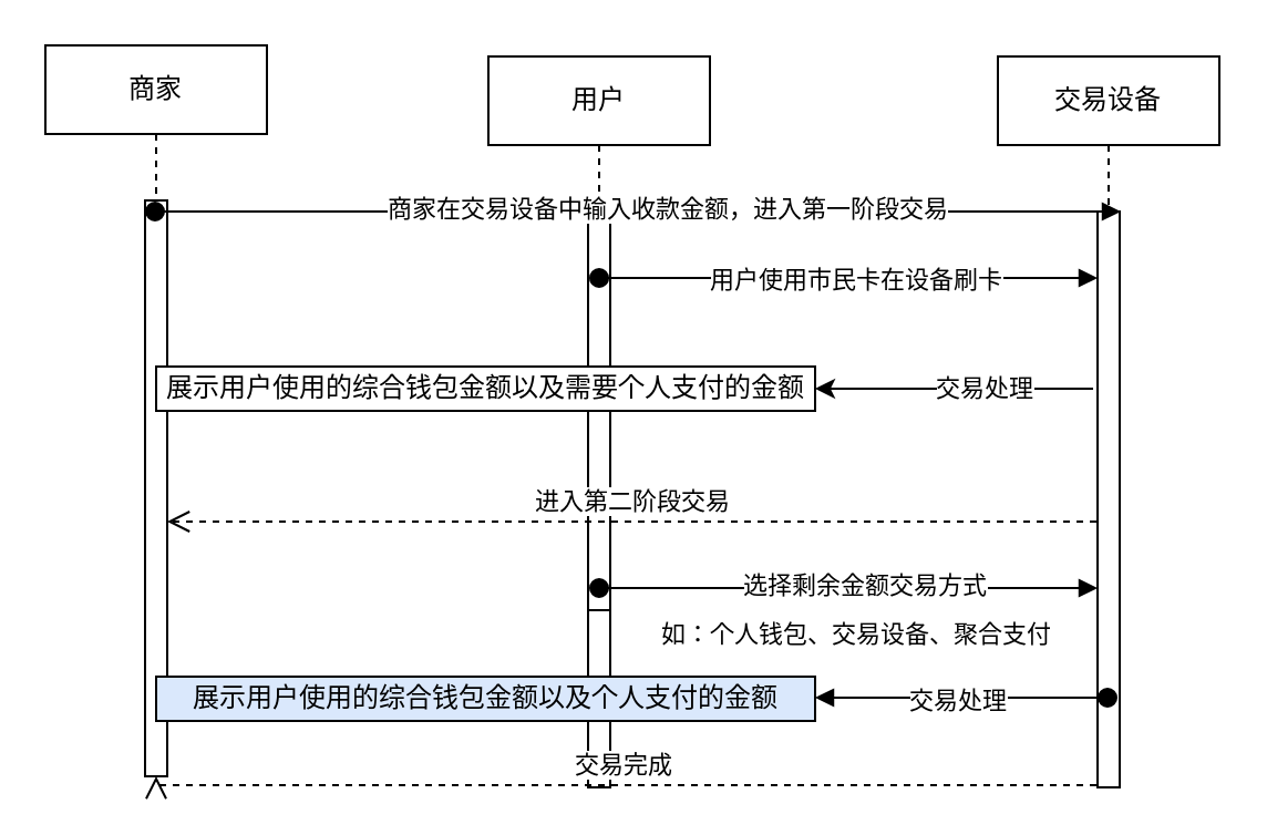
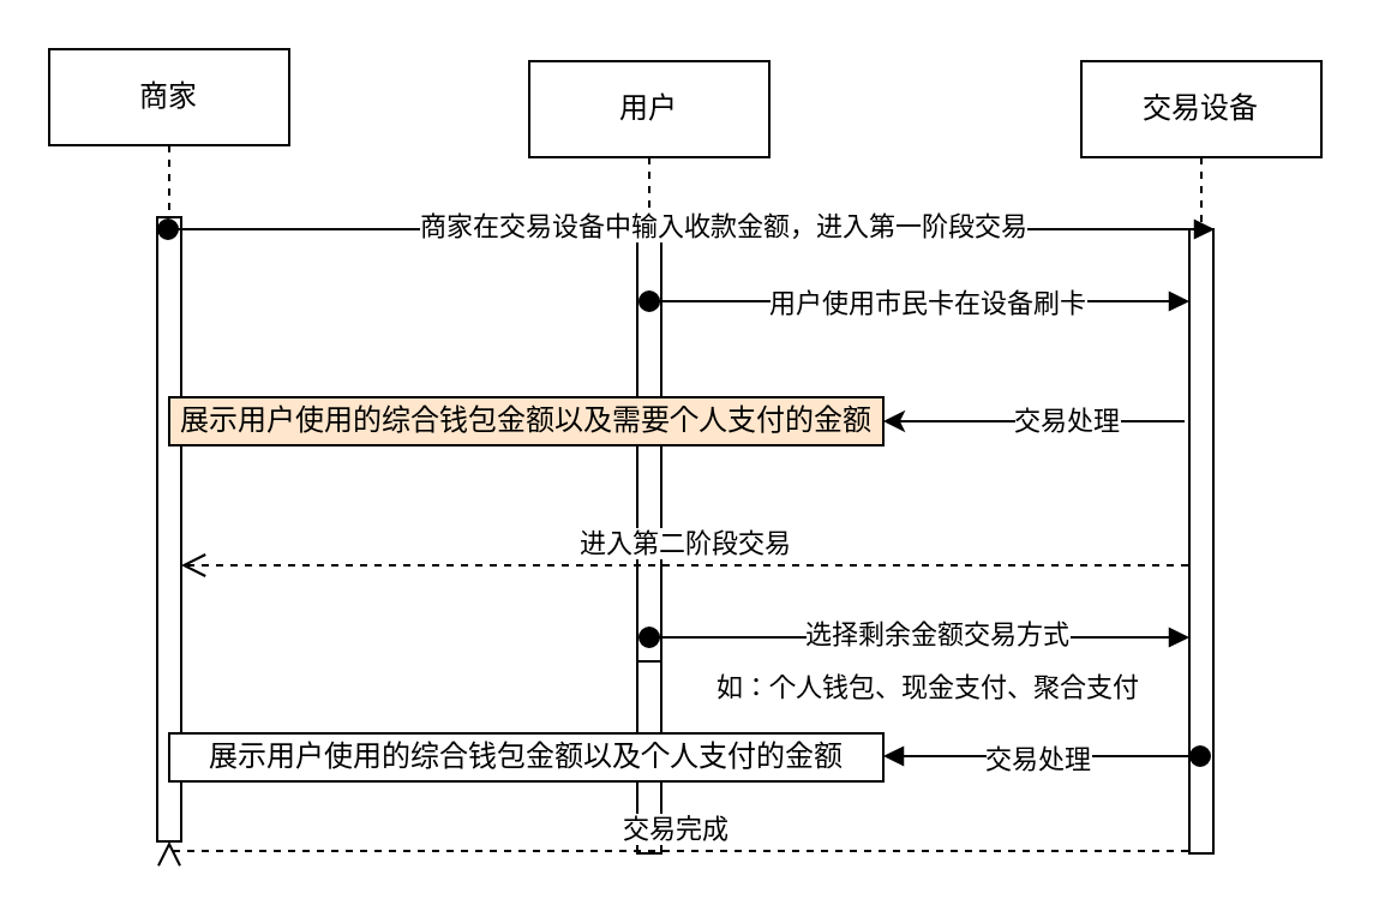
  <mxCell id="0" />
  <mxCell id="1" parent="0" />
  <mxCell id="2" value="商家" style="shape=umlLifeline;perimeter=lifelinePerimeter;whiteSpace=wrap;html=1;container=0;dropTarget=0;collapsible=0;recursiveResize=0;outlineConnect=0;portConstraint=eastwest;newEdgeStyle={&quot;edgeStyle&quot;:&quot;elbowEdgeStyle&quot;,&quot;elbow&quot;:&quot;vertical&quot;,&quot;curved&quot;:0,&quot;rounded&quot;:0};" parent="1" vertex="1"><mxGeometry x="20" y="20" width="100" height="330" as="geometry" /></mxCell>
  <mxCell id="3" value="" style="html=1;points=[];perimeter=orthogonalPerimeter;outlineConnect=0;targetShapes=umlLifeline;portConstraint=eastwest;newEdgeStyle={&quot;edgeStyle&quot;:&quot;elbowEdgeStyle&quot;,&quot;elbow&quot;:&quot;vertical&quot;,&quot;curved&quot;:0,&quot;rounded&quot;:0};" parent="2" vertex="1"><mxGeometry x="45" y="70" width="10" height="260" as="geometry" /></mxCell>
  <mxCell id="4" value="用户" style="shape=umlLifeline;perimeter=lifelinePerimeter;whiteSpace=wrap;html=1;container=0;dropTarget=0;collapsible=0;recursiveResize=0;outlineConnect=0;portConstraint=eastwest;newEdgeStyle={&quot;edgeStyle&quot;:&quot;elbowEdgeStyle&quot;,&quot;elbow&quot;:&quot;vertical&quot;,&quot;curved&quot;:0,&quot;rounded&quot;:0};" parent="1" vertex="1"><mxGeometry x="220" y="25" width="100" height="330" as="geometry" /></mxCell>
  <mxCell id="5" value="" style="html=1;points=[];perimeter=orthogonalPerimeter;outlineConnect=0;targetShapes=umlLifeline;portConstraint=eastwest;newEdgeStyle={&quot;edgeStyle&quot;:&quot;elbowEdgeStyle&quot;,&quot;elbow&quot;:&quot;vertical&quot;,&quot;curved&quot;:0,&quot;rounded&quot;:0};" vertex="1" parent="4"><mxGeometry x="45" y="70" width="10" height="260" as="geometry" /></mxCell>
  <mxCell id="6" value="交易设备" style="shape=umlLifeline;perimeter=lifelinePerimeter;whiteSpace=wrap;html=1;container=0;dropTarget=0;collapsible=0;recursiveResize=0;outlineConnect=0;portConstraint=eastwest;newEdgeStyle={&quot;edgeStyle&quot;:&quot;elbowEdgeStyle&quot;,&quot;elbow&quot;:&quot;vertical&quot;,&quot;curved&quot;:0,&quot;rounded&quot;:0};" vertex="1" parent="1"><mxGeometry x="450" y="25" width="100" height="330" as="geometry" /></mxCell>
  <mxCell id="7" value="" style="html=1;points=[];perimeter=orthogonalPerimeter;outlineConnect=0;targetShapes=umlLifeline;portConstraint=eastwest;newEdgeStyle={&quot;edgeStyle&quot;:&quot;elbowEdgeStyle&quot;,&quot;elbow&quot;:&quot;vertical&quot;,&quot;curved&quot;:0,&quot;rounded&quot;:0};" vertex="1" parent="6"><mxGeometry x="45" y="70" width="10" height="260" as="geometry" /></mxCell>
  <mxCell id="8" value="" style="html=1;points=[];perimeter=orthogonalPerimeter;outlineConnect=0;targetShapes=umlLifeline;portConstraint=eastwest;newEdgeStyle={&quot;edgeStyle&quot;:&quot;elbowEdgeStyle&quot;,&quot;elbow&quot;:&quot;vertical&quot;,&quot;curved&quot;:0,&quot;rounded&quot;:0};" vertex="1" parent="6"><mxGeometry x="-185" y="200" width="10" height="50" as="geometry" /></mxCell>
  <mxCell id="9" value="进入第二阶段交易" style="html=1;verticalAlign=bottom;endArrow=open;dashed=1;endSize=8;edgeStyle=elbowEdgeStyle;elbow=vertical;curved=0;rounded=0;" parent="6" target="3" edge="1"><mxGeometry relative="1" as="geometry"><mxPoint x="-370" y="210" as="targetPoint" /><Array as="points"><mxPoint x="-305" y="210" /></Array><mxPoint x="44.5" y="210" as="sourcePoint" /></mxGeometry></mxCell>
  <mxCell id="10" value="" style="html=1;verticalAlign=bottom;startArrow=oval;endArrow=block;startSize=8;edgeStyle=elbowEdgeStyle;elbow=vertical;curved=0;rounded=0;" edge="1" parent="6"><mxGeometry relative="1" as="geometry"><mxPoint x="-180" y="240" as="sourcePoint" /><mxPoint x="45" y="240" as="targetPoint" /><Array as="points"><mxPoint x="-54.5" y="240" /><mxPoint x="54.5" y="241.55" /></Array></mxGeometry></mxCell>
  <mxCell id="11" value="选择剩余金额交易方式" style="edgeLabel;html=1;align=center;verticalAlign=middle;resizable=0;points=[];" vertex="1" connectable="0" parent="10"><mxGeometry x="0.061" y="2" relative="1" as="geometry"><mxPoint as="offset" /></mxGeometry></mxCell>
- <mxCell id="12" value="如：个人钱包、交易设备、聚合支付" style="edgeLabel;html=1;align=center;verticalAlign=middle;resizable=0;points=[];" vertex="1" connectable="0" parent="6"><mxGeometry x="-65" y="260" as="geometry" /></mxCell>
+ <mxCell id="12" value="如：个人钱包、现金支付、聚合支付" style="edgeLabel;html=1;align=center;verticalAlign=middle;resizable=0;points=[];" vertex="1" connectable="0" parent="6"><mxGeometry x="-65" y="260" as="geometry" /></mxCell>
  <mxCell id="13" value="" style="html=1;verticalAlign=bottom;startArrow=oval;endArrow=block;startSize=8;edgeStyle=elbowEdgeStyle;elbow=vertical;curved=0;rounded=0;" edge="1" parent="1" source="2"><mxGeometry relative="1" as="geometry"><mxPoint x="290" y="95" as="sourcePoint" /><mxPoint x="505.5" y="95" as="targetPoint" /><Array as="points"><mxPoint x="400.5" y="95" /><mxPoint x="509.5" y="96.55" /></Array></mxGeometry></mxCell>
  <mxCell id="14" value="商家在交易设备中输入收款金额，进入第一阶段交易" style="edgeLabel;html=1;align=center;verticalAlign=middle;resizable=0;points=[];" vertex="1" connectable="0" parent="13"><mxGeometry x="0.061" y="2" relative="1" as="geometry"><mxPoint as="offset" /></mxGeometry></mxCell>
- <mxCell id="15" value="展示用户使用的综合钱包金额以及需要个人支付的金额" style="whiteSpace=wrap;html=1;" vertex="1" parent="1"><mxGeometry x="70" y="165" width="297.5" height="20" as="geometry" /></mxCell>
+ <mxCell id="15" value="展示用户使用的综合钱包金额以及需要个人支付的金额" style="whiteSpace=wrap;html=1;fillColor=#ffe6cc;" vertex="1" parent="1"><mxGeometry x="70" y="165" width="297.5" height="20" as="geometry" /></mxCell>
  <mxCell id="16" value="" style="edgeStyle=elbowEdgeStyle;rounded=0;orthogonalLoop=1;jettySize=auto;html=1;elbow=horizontal;curved=0;" edge="1" parent="1" target="15"><mxGeometry relative="1" as="geometry"><mxPoint x="493" y="175" as="sourcePoint" /></mxGeometry></mxCell>
  <mxCell id="17" value="交易处理" style="edgeLabel;html=1;align=center;verticalAlign=middle;resizable=0;points=[];" vertex="1" connectable="0" parent="16"><mxGeometry x="-0.192" y="-1" relative="1" as="geometry"><mxPoint x="1" as="offset" /></mxGeometry></mxCell>
  <mxCell id="18" value="" style="html=1;verticalAlign=bottom;startArrow=oval;endArrow=block;startSize=8;edgeStyle=elbowEdgeStyle;elbow=vertical;curved=0;rounded=0;" edge="1" parent="1"><mxGeometry relative="1" as="geometry"><mxPoint x="270" y="125" as="sourcePoint" /><mxPoint x="495" y="125" as="targetPoint" /><Array as="points"><mxPoint x="388" y="125" /><mxPoint x="497" y="126.55" /></Array></mxGeometry></mxCell>
  <mxCell id="19" value="用户使用市民卡在设备刷卡" style="edgeLabel;html=1;align=center;verticalAlign=middle;resizable=0;points=[];" vertex="1" connectable="0" parent="18"><mxGeometry x="0.061" y="2" relative="1" as="geometry"><mxPoint x="-4" y="2" as="offset" /></mxGeometry></mxCell>
  <mxCell id="20" value="" style="html=1;verticalAlign=bottom;startArrow=oval;endArrow=block;startSize=8;edgeStyle=elbowEdgeStyle;elbow=vertical;curved=0;rounded=0;" edge="1" parent="1" source="6" target="22"><mxGeometry relative="1" as="geometry"><mxPoint x="495" y="314.5" as="sourcePoint" /><mxPoint x="370" y="315" as="targetPoint" /><Array as="points"><mxPoint x="407" y="314.5" /><mxPoint x="516" y="316.05" /></Array></mxGeometry></mxCell>
  <mxCell id="21" value="交易处理" style="edgeLabel;html=1;align=center;verticalAlign=middle;resizable=0;points=[];" vertex="1" connectable="0" parent="20"><mxGeometry x="0.03" y="1" relative="1" as="geometry"><mxPoint as="offset" /></mxGeometry></mxCell>
- <mxCell id="22" value="展示用户使用的综合钱包金额以及个人支付的金额" style="whiteSpace=wrap;html=1;fillColor=#dae8fc;" vertex="1" parent="1"><mxGeometry x="70" y="305" width="297.5" height="20" as="geometry" /></mxCell>
+ <mxCell id="22" value="展示用户使用的综合钱包金额以及个人支付的金额" style="whiteSpace=wrap;html=1;" vertex="1" parent="1"><mxGeometry x="70" y="305" width="297.5" height="20" as="geometry" /></mxCell>
  <mxCell id="23" value="交易完成" style="html=1;verticalAlign=bottom;endArrow=open;dashed=1;endSize=8;edgeStyle=elbowEdgeStyle;elbow=vertical;curved=0;rounded=0;" edge="1" parent="1" target="3"><mxGeometry relative="1" as="geometry"><mxPoint x="50" y="354" as="targetPoint" /><Array as="points"><mxPoint x="145" y="354" /></Array><mxPoint x="494.5" y="354" as="sourcePoint" /></mxGeometry></mxCell>
